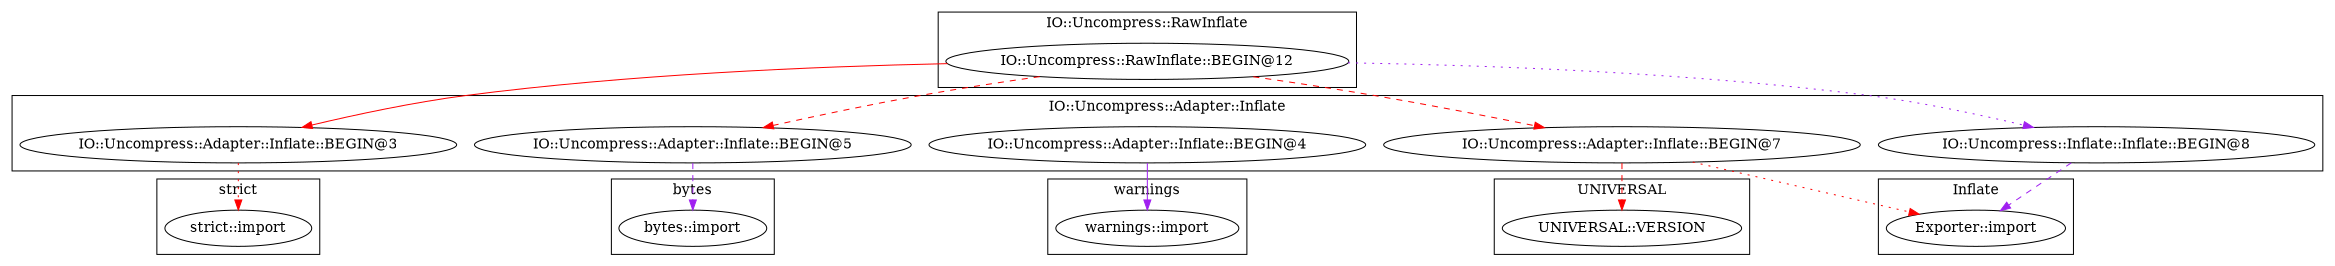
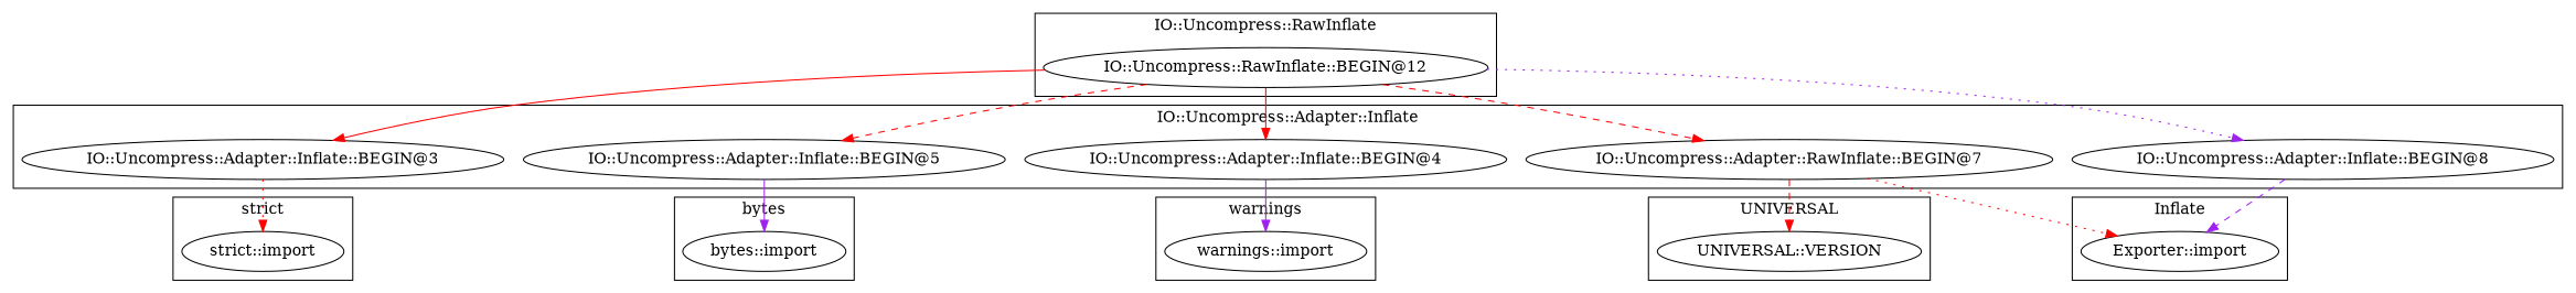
  digraph {
    edge [color=red style=dashed]
    "bytes::import"
    "warnings::import"
    "IO::Uncompress::Adapter::Inflate::BEGIN@3"
    "IO::Uncompress::Adapter::Inflate::BEGIN@5"
    "IO::Uncompress::Adapter::Inflate::BEGIN@4"
-   "IO::Uncompress::Adapter::Inflate::BEGIN@7"
-   "IO::Uncompress::Adapter::Inflate::BEGIN@8" [label="IO::Uncompress::Inflate::Inflate::BEGIN@8"]
+   "IO::Uncompress::Adapter::Inflate::BEGIN@7" [label="IO::Uncompress::Adapter::RawInflate::BEGIN@7"]
+   "IO::Uncompress::Adapter::Inflate::BEGIN@8"
    "UNIVERSAL::VERSION"
    "Exporter::import"
    "strict::import"
    "IO::Uncompress::RawInflate::BEGIN@12"
    subgraph cluster_1 {
      label=bytes
      "bytes::import"
    }
    subgraph cluster_2 {
      label=warnings
      "warnings::import"
    }
    subgraph cluster_3 {
      label="IO::Uncompress::Adapter::Inflate"
      "IO::Uncompress::Adapter::Inflate::BEGIN@3"
      "IO::Uncompress::Adapter::Inflate::BEGIN@5"
      "IO::Uncompress::Adapter::Inflate::BEGIN@4"
      "IO::Uncompress::Adapter::Inflate::BEGIN@7"
      "IO::Uncompress::Adapter::Inflate::BEGIN@8"
    }
    subgraph cluster_4 {
      label=UNIVERSAL
      "UNIVERSAL::VERSION"
    }
    subgraph cluster_5 {
      label=Inflate
      "Exporter::import"
    }
    subgraph cluster_6 {
      label="strict"
      "strict::import"
    }
    subgraph cluster_7 {
      label="IO::Uncompress::RawInflate"
      "IO::Uncompress::RawInflate::BEGIN@12"
    }
    "IO::Uncompress::Adapter::Inflate::BEGIN@3" -> "strict::import" [style=dotted]
-   "IO::Uncompress::Adapter::Inflate::BEGIN@5" -> "bytes::import" [color=purple]
+   "IO::Uncompress::Adapter::Inflate::BEGIN@5" -> "bytes::import" [color=purple style=solid]
    "IO::Uncompress::Adapter::Inflate::BEGIN@4" -> "warnings::import" [color=purple style=solid]
    "IO::Uncompress::Adapter::Inflate::BEGIN@7" -> "UNIVERSAL::VERSION"
    "IO::Uncompress::Adapter::Inflate::BEGIN@7" -> "Exporter::import" [style=dotted]
    "IO::Uncompress::Adapter::Inflate::BEGIN@8" -> "Exporter::import" [color=purple]
    "IO::Uncompress::RawInflate::BEGIN@12" -> "IO::Uncompress::Adapter::Inflate::BEGIN@3" [style=solid]
    "IO::Uncompress::RawInflate::BEGIN@12" -> "IO::Uncompress::Adapter::Inflate::BEGIN@5"
+   "IO::Uncompress::RawInflate::BEGIN@12" -> "IO::Uncompress::Adapter::Inflate::BEGIN@4" [style=solid]
    "IO::Uncompress::RawInflate::BEGIN@12" -> "IO::Uncompress::Adapter::Inflate::BEGIN@7"
    "IO::Uncompress::RawInflate::BEGIN@12" -> "IO::Uncompress::Adapter::Inflate::BEGIN@8" [color=purple style=dotted]
  }
